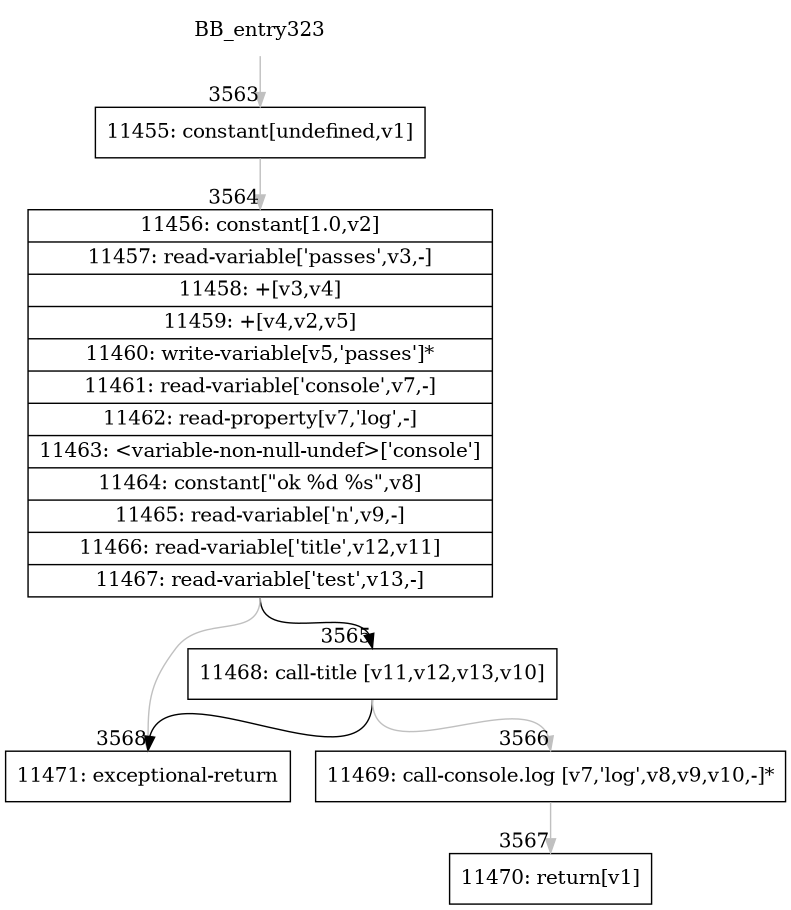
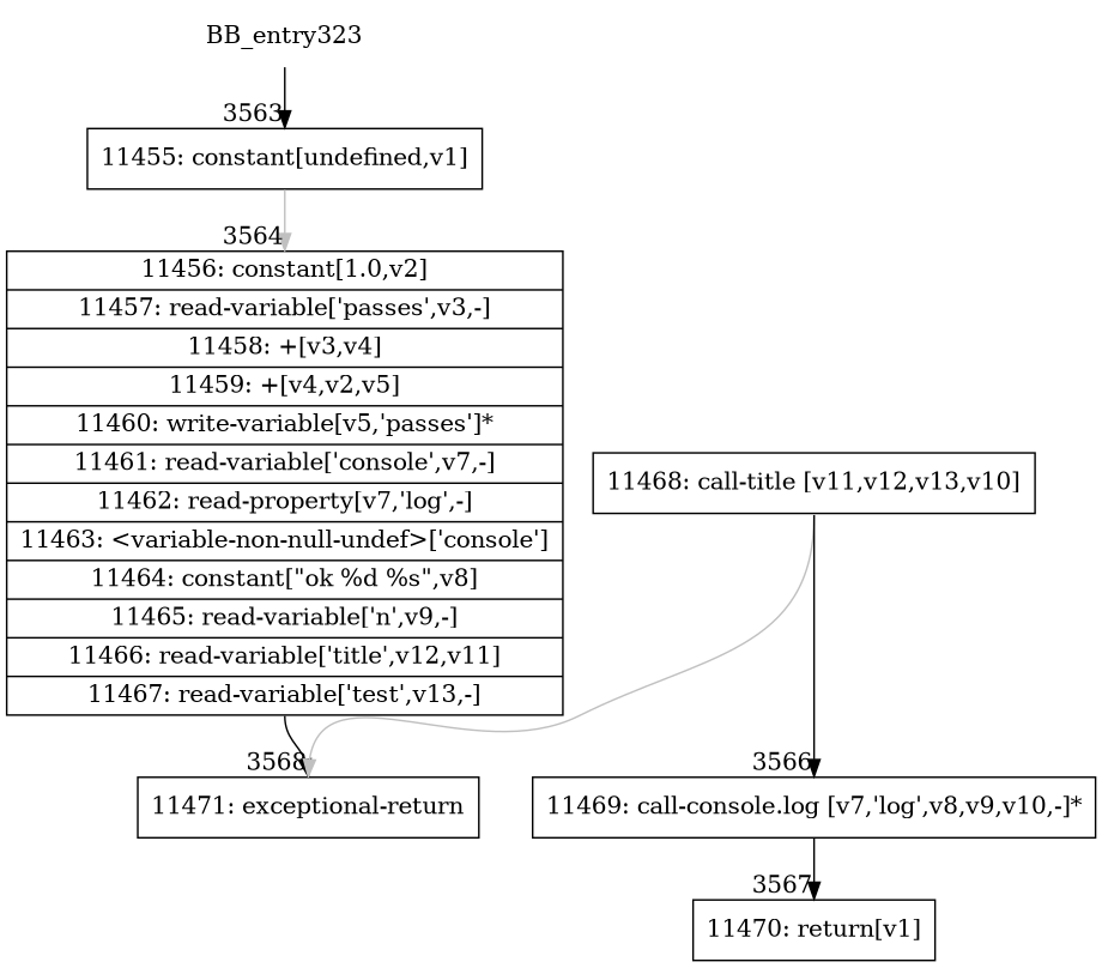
  digraph {
    rankdir=TD
    node [shape=record]
    edge [headport=n tailport=s]
    n1 [label=BB_entry323 shape=none]
    n2 [label="{11455: constant[undefined,v1]}"]
    n3 [label="{11456: constant[1.0,v2]|11457: read-variable['passes',v3,-]|11458: +[v3,v4]|11459: +[v4,v2,v5]|11460: write-variable[v5,'passes']*|11461: read-variable['console',v7,-]|11462: read-property[v7,'log',-]|11463: \<variable-non-null-undef\>['console']|11464: constant[\"ok %d %s\",v8]|11465: read-variable['n',v9,-]|11466: read-variable['title',v12,v11]|11467: read-variable['test',v13,-]}"]
    n4 [label="{11468: call-title [v11,v12,v13,v10]}"]
    n5 [label="{11471: exceptional-return}"]
    n6 [label="{11469: call-console.log [v7,'log',v8,v9,v10,-]*}"]
    n7 [label="{11470: return[v1]}"]
-   n1 -> n2 [headlabel="    3563" color=gray]
+   n1 -> n2 [headlabel="    3563"]
    n2 -> n3 [color=gray headlabel="      3564"]
-   n3 -> n4 [headlabel="      3565"]
-   n3 -> n5 [color=gray headlabel="      3568"]
-   n4 -> n5 [color=black]
-   n4 -> n6 [headlabel="      3566" color=gray]
-   n6 -> n7 [headlabel="      3567" color=gray]
+   n3 -> n5 [color=black headlabel="      3568"]
+   n4 -> n5 [color=gray]
+   n4 -> n6 [headlabel="      3566"]
+   n6 -> n7 [headlabel="      3567"]
  }
